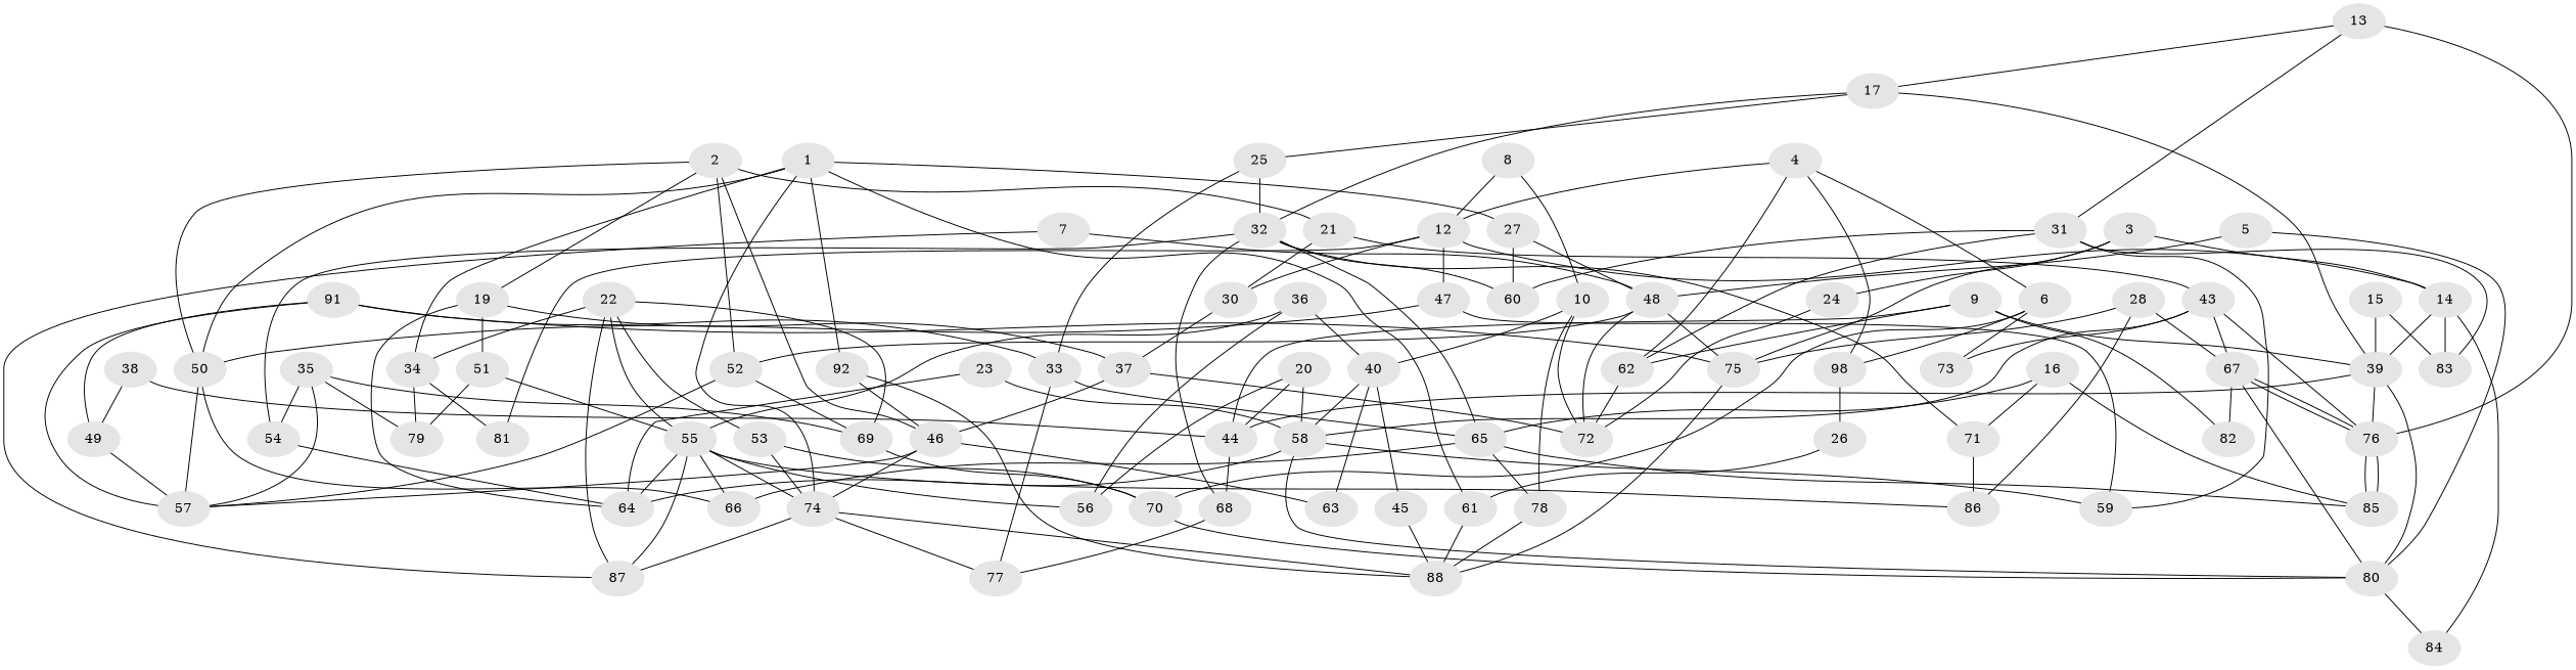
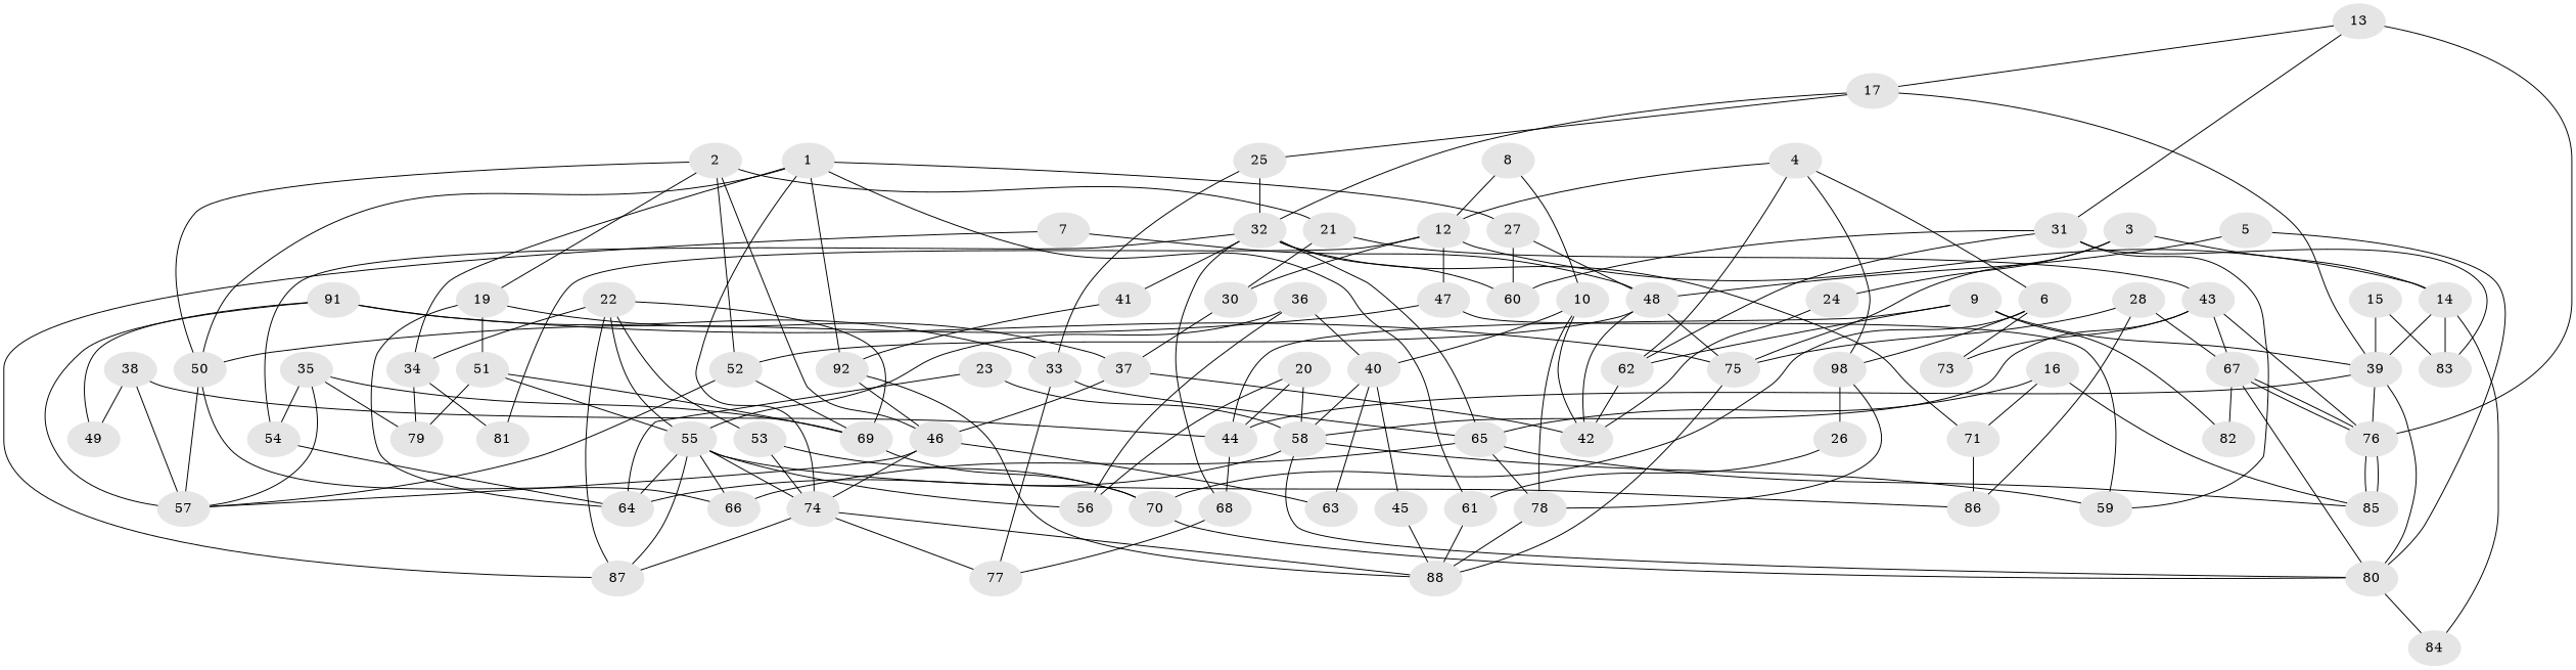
  graph {
    node [color=gray90 style=filled]
    1
    27
    34
    n4 [label=92]
    50
    61
    74
    48
    60
    81
    79
    46
    88
    57
    66
    87
    77
    2
    19
    21
    52
    37
    51
    64
    30
    43
    63
    69
    3
    14
    24
    75
    39
    83
    84
-   72
+   72 [label=42]
    4
    6
    12
    n40 [label=98]
    62
    70
    73
    47
    78
    26
    5
    80
    7
    8
    10
    40
    9
    44
    82
    76
    68
    58
    45
    n60 [label=91]
    33
    49
    65
    59
    13
    17
    31
    25
    32
    85
    15
    16
    71
    86
+   41
    54
    55
    20
    56
    67
    22
    53
    23
    28
    35
    36
    38
    1 -- 27
    1 -- 34
    1 -- n4
    1 -- 50
    1 -- 61
    1 -- 74
    27 -- 48
    27 -- 60
    34 -- 81
    34 -- 79
    n4 -- 46
    n4 -- 88
    50 -- 57
    50 -- 66
    61 -- 88
    74 -- 88
    74 -- 87
    74 -- 77
    48 -- 52
    48 -- 75
    48 -- 72
    46 -- 74
    46 -- 57
    46 -- 63
    2 -- 50
    2 -- 46
    2 -- 19
    2 -- 21
    2 -- 52
    19 -- 37
    19 -- 51
    19 -- 64
    21 -- 30
    21 -- 43
    52 -- 57
    52 -- 69
    37 -- 46
    37 -- 72
    51 -- 79
+   51 -- 69
    51 -- 55
    30 -- 37
    43 -- 73
    43 -- 76
    43 -- 58
    43 -- 67
    69 -- 70
    3 -- 14
    3 -- 24
    3 -- 75
    14 -- 39
    14 -- 83
    14 -- 84
    24 -- 72
    75 -- 88
    39 -- 80
    39 -- 44
    39 -- 76
    4 -- 6
    4 -- 12
    4 -- n40
    4 -- 62
    6 -- n40
    6 -- 70
    6 -- 73
    12 -- 81
    12 -- 30
    12 -- 14
    12 -- 47
+   n40 -- 78
    n40 -- 26
    62 -- 72
    70 -- 80
    47 -- 50
    47 -- 59
    78 -- 88
    26 -- 61
    5 -- 48
    5 -- 80
    80 -- 84
    7 -- 48
    7 -- 87
    8 -- 12
    8 -- 10
    10 -- 72
    10 -- 78
    10 -- 40
    40 -- 63
    40 -- 58
    40 -- 45
    9 -- 39
    9 -- 62
    9 -- 44
    9 -- 82
    44 -- 68
    76 -- 85
    76 -- 85
    68 -- 77
    58 -- 64
    58 -- 80
    58 -- 59
    45 -- 88
    n60 -- 57
    n60 -- 75
    n60 -- 33
    n60 -- 49
    33 -- 77
    33 -- 65
    65 -- 66
    65 -- 78
    65 -- 85
    13 -- 76
    13 -- 17
    13 -- 31
    17 -- 39
    17 -- 25
    17 -- 32
    31 -- 60
    31 -- 83
    31 -- 62
    31 -- 59
    25 -- 33
    25 -- 32
    32 -- 60
    32 -- 68
    32 -- 65
    32 -- 71
+   32 -- 41
    32 -- 54
    15 -- 39
    15 -- 83
    16 -- 65
    16 -- 85
    16 -- 71
    71 -- 86
+   41 -- n4
    54 -- 64
    55 -- 74
    55 -- 66
    55 -- 87
    55 -- 64
    55 -- 86
    55 -- 56
    20 -- 44
    20 -- 58
    20 -- 56
    67 -- 80
    67 -- 82
    67 -- 76
    67 -- 76
    22 -- 34
    22 -- 87
    22 -- 69
    22 -- 55
    22 -- 53
    53 -- 74
    53 -- 70
    23 -- 64
    23 -- 58
    28 -- 75
    28 -- 86
    28 -- 67
    35 -- 79
    35 -- 57
    35 -- 69
    35 -- 54
    36 -- 40
    36 -- 55
    36 -- 56
-   49 -- 57
+   38 -- 57
    38 -- 44
    38 -- 49
  }
